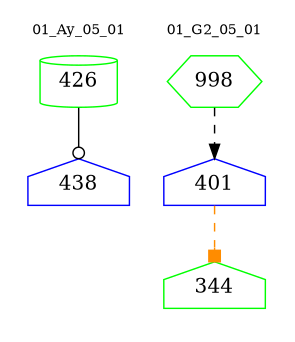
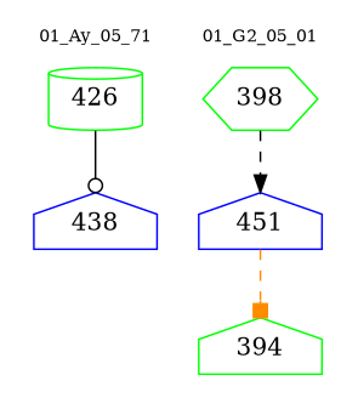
  digraph {
    node [color=green shape=house]
    edge [color=black style=dashed]
    n1 [label=426 shape=cylinder]
    n2 [color=blue label=438]
-   n3 [label=998 shape=hexagon]
-   n4 [color=blue label=401]
-   n5 [label=344]
+   n3 [label=398 shape=hexagon]
+   n4 [color=blue label=451]
+   n5 [label=394]
    subgraph cluster_1 {
      color=white
      fontsize=10
-     label="01_Ay_05_01"
+     label="01_Ay_05_71"
      n1
      n2
    }
    subgraph cluster_2 {
      color=white
      fontsize=10
      label="01_G2_05_01"
      n3
      n4
      n5
    }
    n1 -> n2 [arrowhead=odot style=solid]
    n3 -> n4 [arrowhead=normal]
    n4 -> n5 [arrowhead=box color=darkorange]
  }
